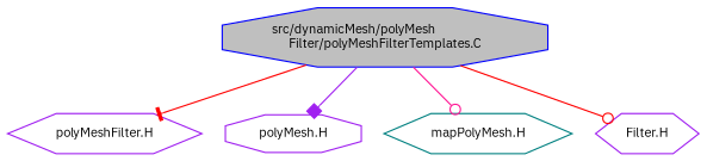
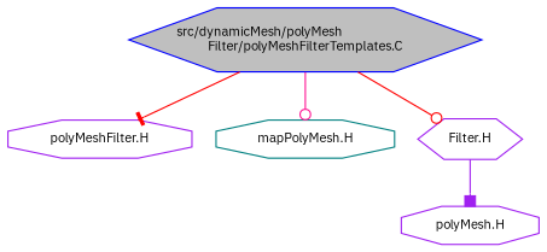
  digraph {
    fontname="IBM Plex Sans"
    node [color=purple fontname="IBM Plex Sans" fontsize=10 shape=octagon]
    edge [arrowhead=odot color=red fontname="IBM Plex Sans" fontsize=10 labelfontname=Helvetica labelfontsize=10 style=solid]
-   n1 [color=blue fillcolor=grey75 fontcolor=black height=0.2 label="src/dynamicMesh/polyMesh\lFilter/polyMeshFilterTemplates.C" style=filled width=0.4]
-   n2 [height=0.2 label="polyMeshFilter.H" shape=hexagon width=0.4]
+   n1 [color=blue fillcolor=grey75 fontcolor=black height=0.2 label="src/dynamicMesh/polyMesh\lFilter/polyMeshFilterTemplates.C" shape=hexagon style=filled width=0.4]
+   n2 [height=0.2 label="polyMeshFilter.H" width=0.4]
    n3 [height=0.2 label="polyMesh.H" width=0.4]
-   n4 [color=teal height=0.2 label="mapPolyMesh.H" shape=hexagon width=0.4]
+   n4 [color=teal height=0.2 label="mapPolyMesh.H" width=0.4]
    n5 [height=0.2 label="Filter.H" shape=hexagon width=0.4]
    n1 -> n2 [arrowhead=tee]
-   n1 -> n3 [arrowhead=box color=purple]
+   n5 -> n3 [arrowhead=box color=purple]
    n1 -> n4 [color=deeppink]
    n1 -> n5
  }
